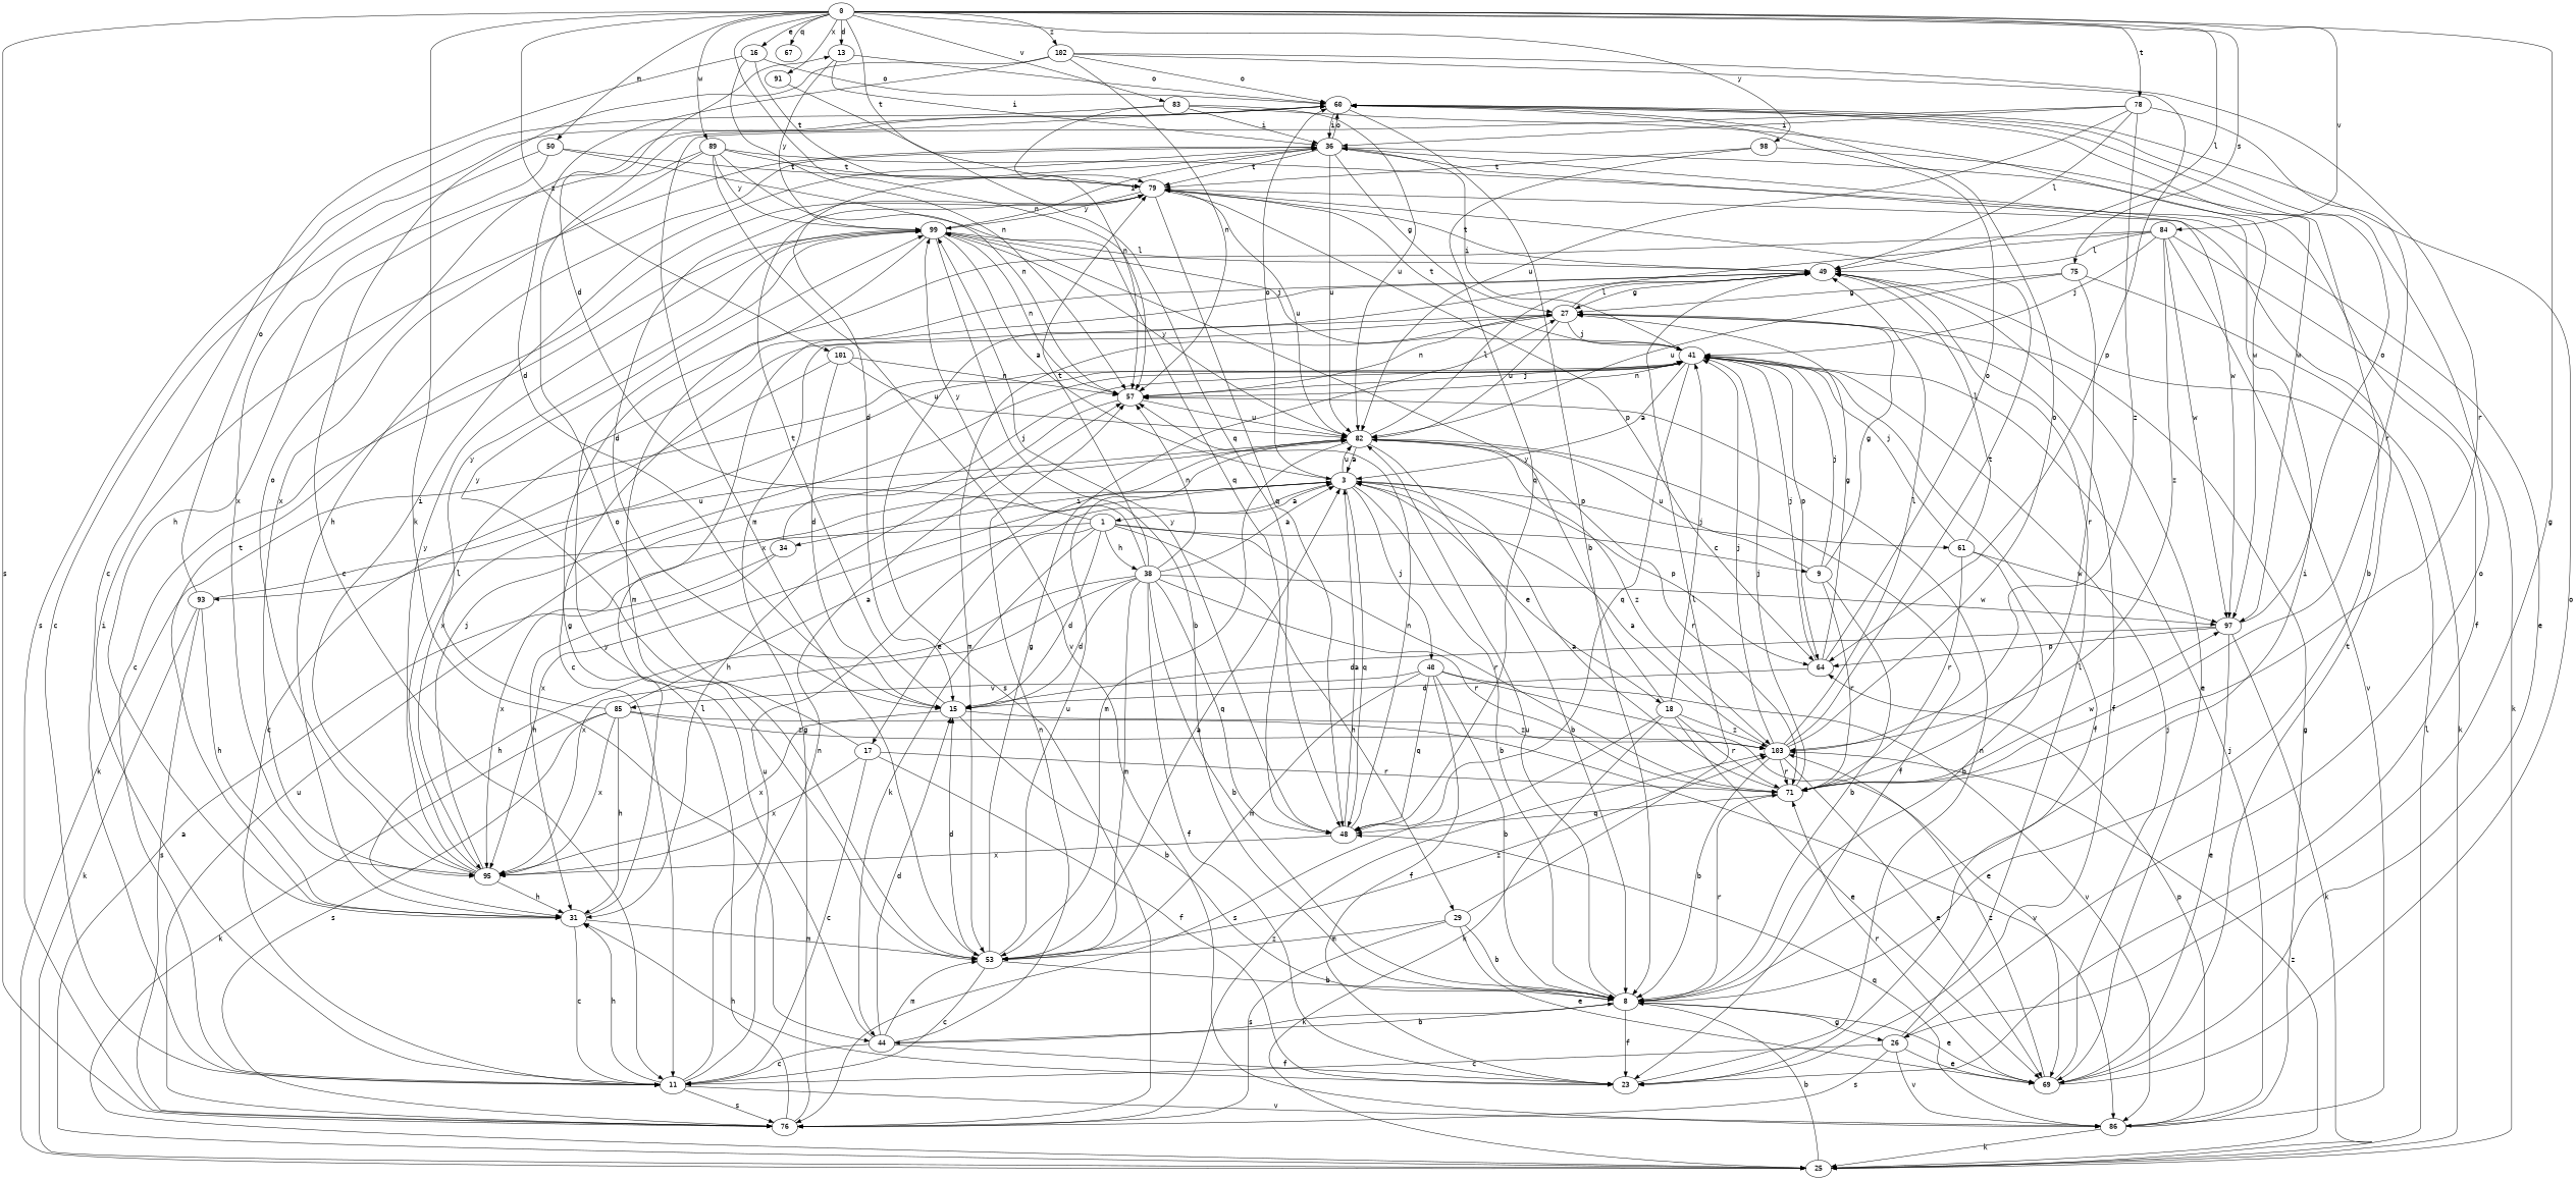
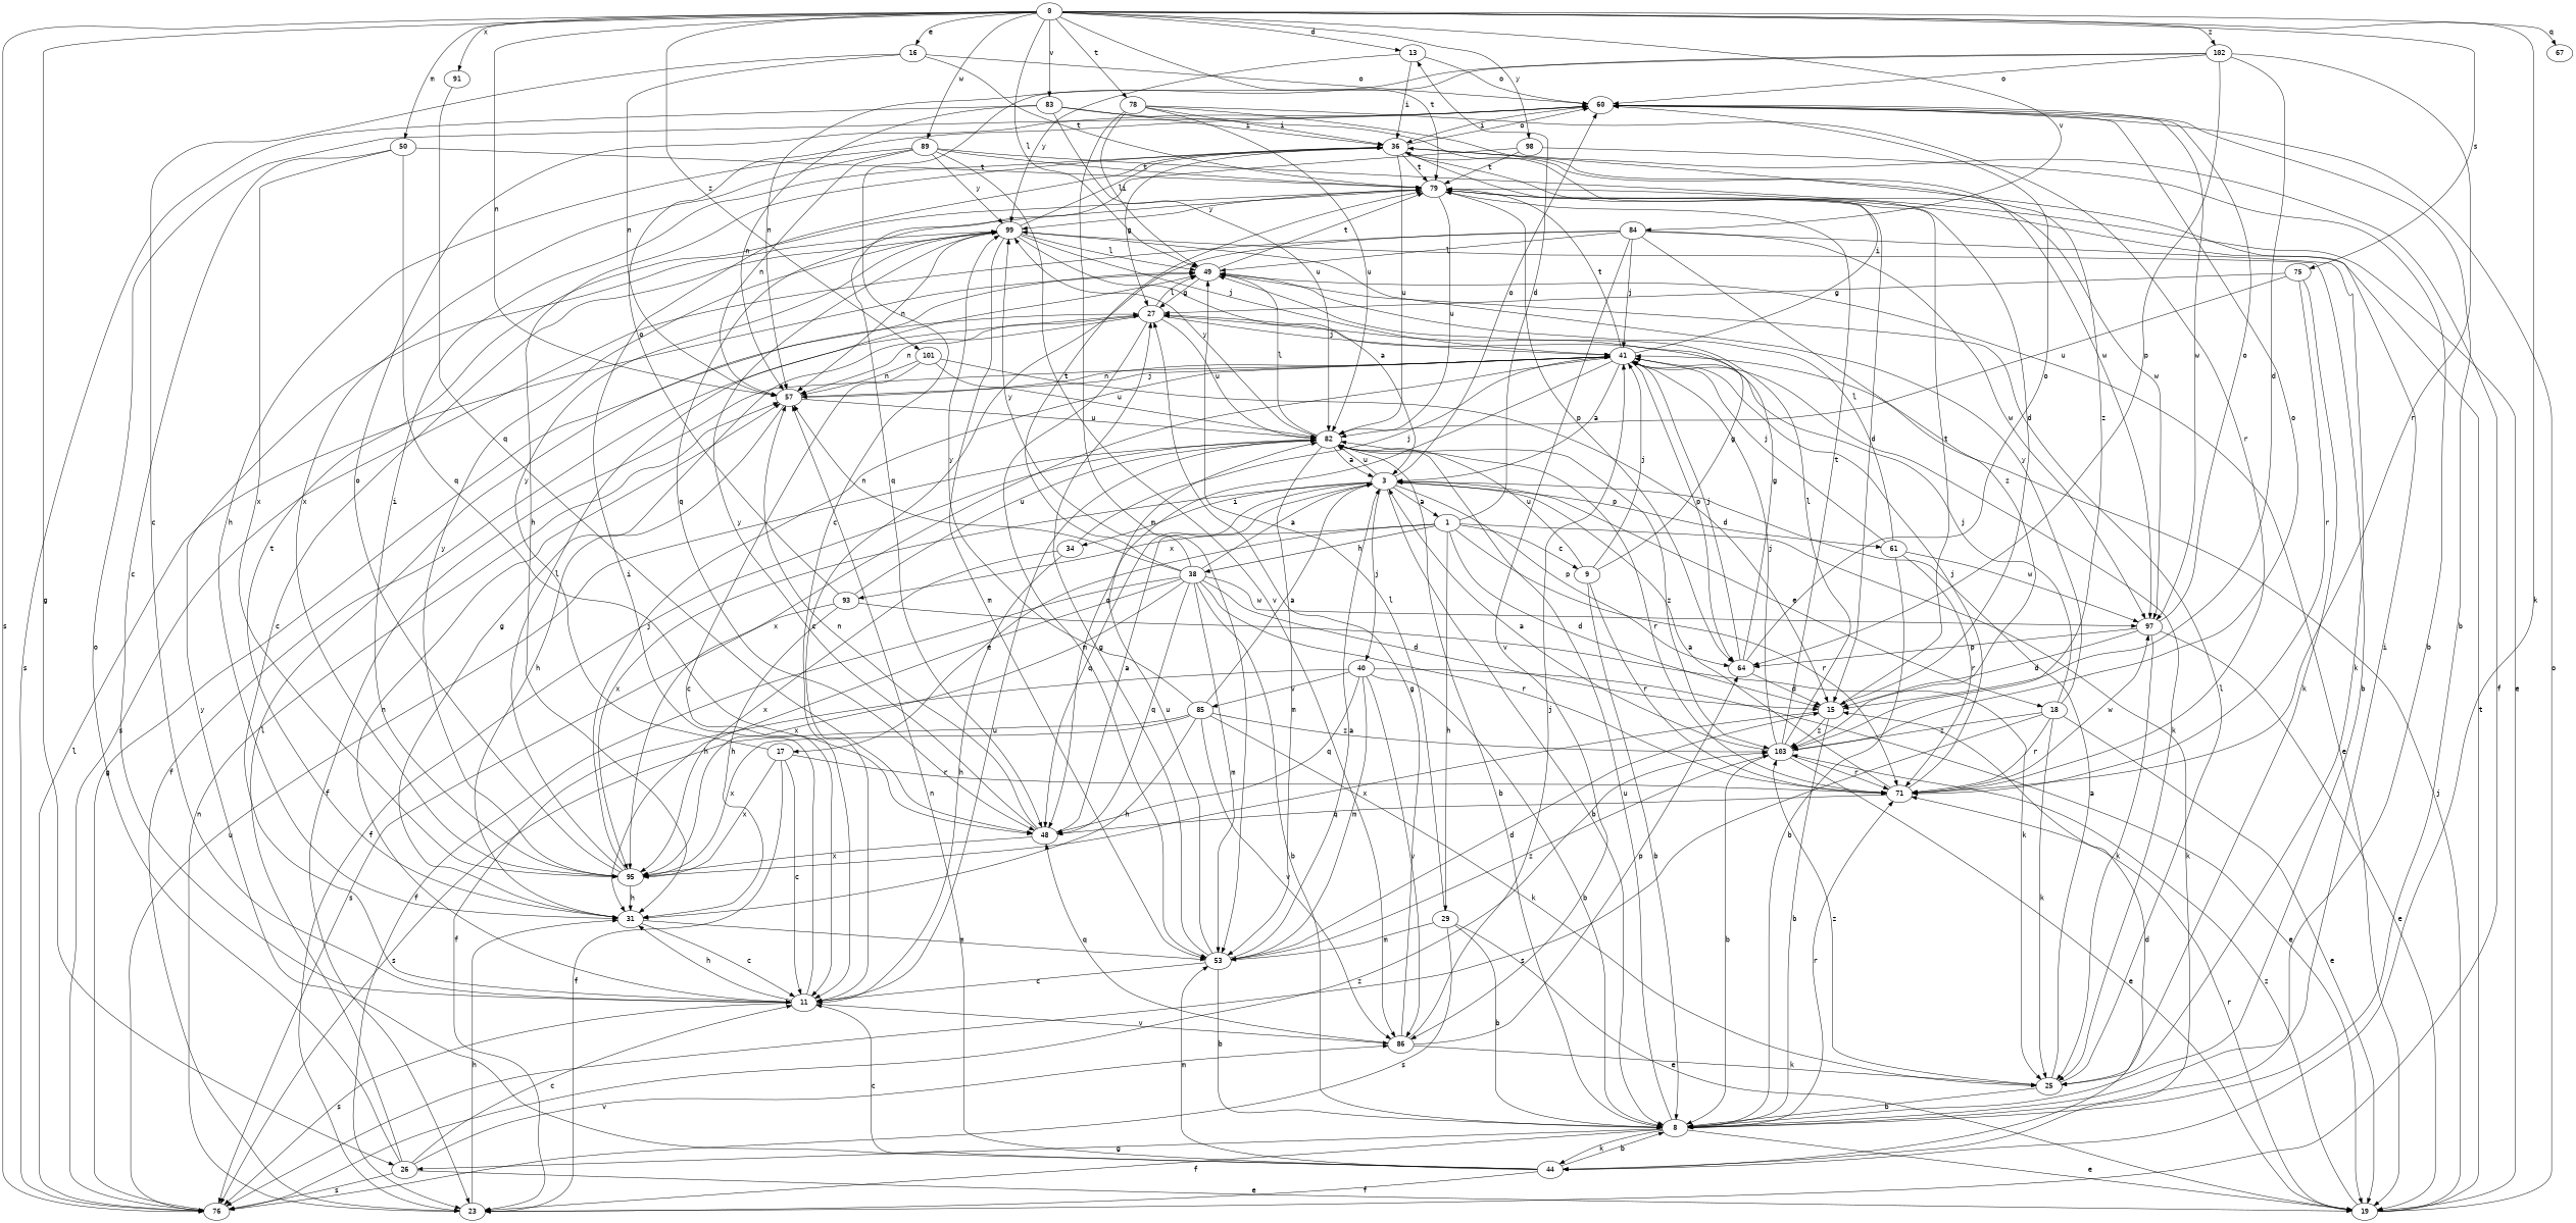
  strict digraph {
    fontname="DejaVu Sans Mono"
    node [fontname="DejaVu Sans Mono"]
    edge [fontname="DejaVu Sans Mono"]
    0
    13
    16
    26
    44
    49
    50
    57
    67
    75
    76
    78
    79
    83
    84
    89
    91
    98
    101
    102
    60
    36
    99
    11
-   19 [label=69]
+   19
    86
    15
    8
    23
    53
    27
    n32 [label=48]
    95
    82
    41
    31
    71
    n38 [label=25]
    103
    64
    n41 [label=97]
    1
    9
    17
    29
    n46 [label=38]
    93
    3
    85
    18
    34
    40
    61
    0 -> 13 [label=d]
    0 -> 16 [label=e]
    0 -> 26 [label=g]
    0 -> 44 [label=k]
    0 -> 49 [label=l]
    0 -> 50 [label=m]
    0 -> 57 [label=n]
    0 -> 67 [label=q]
    0 -> 75 [label=s]
    0 -> 76 [label=s]
    0 -> 78 [label=t]
    0 -> 79 [label=t]
    0 -> 83 [label=v]
    0 -> 84 [label=v]
    0 -> 89 [label=w]
    0 -> 91 [label=x]
    0 -> 98 [label=y]
    0 -> 101 [label=z]
    0 -> 102 [label=z]
    13 -> 60 [label=o]
    13 -> 36 [label=i]
    13 -> 99 [label=y]
    16 -> 57 [label=n]
    16 -> 79 [label=t]
    16 -> 60 [label=o]
    16 -> 11 [label=c]
    26 -> 49 [label=l]
    26 -> 76 [label=s]
    26 -> 60 [label=o]
    26 -> 11 [label=c]
    26 -> 19 [label=e]
    26 -> 86 [label=v]
    44 -> 57 [label=n]
    44 -> 99 [label=y]
    44 -> 11 [label=c]
    44 -> 15 [label=d]
    44 -> 8 [label=b]
    44 -> 23 [label=f]
    44 -> 53 [label=m]
    49 -> 79 [label=t]
    49 -> 19 [label=e]
    49 -> 27 [label=g]
    50 -> 79 [label=t]
    50 -> 11 [label=c]
    50 -> n32 [label=q]
    50 -> 95 [label=x]
    57 -> 82 [label=u]
    57 -> 41 [label=j]
    57 -> 31 [label=h]
    75 -> 27 [label=g]
    75 -> 82 [label=u]
    75 -> 71 [label=r]
    75 -> n38 [label=k]
    76 -> 49 [label=l]
    76 -> 27 [label=g]
    76 -> 82 [label=u]
    76 -> 103 [label=z]
    78 -> 49 [label=l]
    78 -> 36 [label=i]
    78 -> 53 [label=m]
    78 -> 82 [label=u]
    78 -> 71 [label=r]
    78 -> 103 [label=z]
    79 -> 99 [label=y]
    79 -> 15 [label=d]
    79 -> n32 [label=q]
    79 -> 82 [label=u]
    79 -> 64 [label=p]
    83 -> 57 [label=n]
    83 -> 76 [label=s]
    83 -> 36 [label=i]
    83 -> 82 [label=u]
    83 -> n41 [label=w]
    84 -> 49 [label=l]
    84 -> 76 [label=s]
    84 -> 11 [label=c]
    84 -> 86 [label=v]
    84 -> 41 [label=j]
    84 -> n38 [label=k]
    84 -> 103 [label=z]
    84 -> n41 [label=w]
    89 -> 57 [label=n]
    89 -> 79 [label=t]
    89 -> 99 [label=y]
    89 -> 19 [label=e]
    89 -> 86 [label=v]
    89 -> 95 [label=x]
    89 -> 31 [label=h]
    91 -> n32 [label=q]
    98 -> 79 [label=t]
    98 -> 8 [label=b]
    98 -> n32 [label=q]
    101 -> 57 [label=n]
    101 -> 11 [label=c]
    101 -> 15 [label=d]
    101 -> 82 [label=u]
    102 -> 57 [label=n]
    102 -> 60 [label=o]
    102 -> 11 [label=c]
    102 -> 15 [label=d]
    102 -> 71 [label=r]
    102 -> 64 [label=p]
    60 -> 36 [label=i]
    60 -> 8 [label=b]
    60 -> n41 [label=w]
    36 -> 79 [label=t]
    36 -> 60 [label=o]
    36 -> 15 [label=d]
    36 -> 23 [label=f]
    36 -> 27 [label=g]
    36 -> 82 [label=u]
    36 -> 31 [label=h]
    36 -> n41 [label=w]
    99 -> 49 [label=l]
    99 -> 57 [label=n]
    99 -> 36 [label=i]
    99 -> 11 [label=c]
    99 -> 8 [label=b]
    99 -> 53 [label=m]
    99 -> 41 [label=j]
    99 -> 3 [label=a]
    11 -> 57 [label=n]
    11 -> 76 [label=s]
    11 -> 36 [label=i]
    11 -> 86 [label=v]
    11 -> 82 [label=u]
    11 -> 31 [label=h]
    19 -> 79 [label=t]
    19 -> 60 [label=o]
    19 -> 41 [label=j]
    19 -> 71 [label=r]
    19 -> 103 [label=z]
    86 -> 27 [label=g]
    86 -> n32 [label=q]
    86 -> 41 [label=j]
    86 -> n38 [label=k]
    86 -> 64 [label=p]
    15 -> 79 [label=t]
    15 -> 8 [label=b]
    15 -> 95 [label=x]
    15 -> 103 [label=z]
    8 -> 26 [label=g]
    8 -> 44 [label=k]
    8 -> 36 [label=i]
    8 -> 19 [label=e]
    8 -> 23 [label=f]
    8 -> 82 [label=u]
    8 -> 71 [label=r]
    23 -> 57 [label=n]
    23 -> 31 [label=h]
-   53 -> 60 [label=o]
    53 -> 11 [label=c]
    53 -> 15 [label=d]
    53 -> 8 [label=b]
    53 -> 27 [label=g]
    53 -> 82 [label=u]
    53 -> 103 [label=z]
    53 -> 3 [label=a]
    27 -> 49 [label=l]
    27 -> 57 [label=n]
    27 -> 23 [label=f]
    27 -> 53 [label=m]
    27 -> 82 [label=u]
    27 -> 41 [label=j]
    n32 -> 57 [label=n]
    n32 -> 99 [label=y]
    n32 -> 95 [label=x]
    n32 -> 3 [label=a]
    95 -> 49 [label=l]
    95 -> 60 [label=o]
    95 -> 36 [label=i]
    95 -> 99 [label=y]
    95 -> 41 [label=j]
    95 -> 31 [label=h]
    82 -> 49 [label=l]
    82 -> 99 [label=y]
    82 -> 8 [label=b]
    82 -> 23 [label=f]
    82 -> 53 [label=m]
    82 -> 71 [label=r]
    82 -> 103 [label=z]
    82 -> 3 [label=a]
    41 -> 57 [label=n]
    41 -> 79 [label=t]
    41 -> 36 [label=i]
    41 -> 23 [label=f]
    41 -> n32 [label=q]
    41 -> 95 [label=x]
    41 -> n38 [label=k]
    41 -> 64 [label=p]
    41 -> 3 [label=a]
    31 -> 79 [label=t]
    31 -> 11 [label=c]
    31 -> 53 [label=m]
    31 -> 27 [label=g]
    71 -> n32 [label=q]
    71 -> 41 [label=j]
    71 -> n41 [label=w]
    71 -> 3 [label=a]
    n38 -> 49 [label=l]
    n38 -> 8 [label=b]
    n38 -> 103 [label=z]
    n38 -> 3 [label=a]
    103 -> 49 [label=l]
    103 -> 79 [label=t]
    103 -> 60 [label=o]
    103 -> 19 [label=e]
    103 -> 8 [label=b]
    103 -> 41 [label=j]
    103 -> 71 [label=r]
    103 -> 3 [label=a]
    64 -> 60 [label=o]
    64 -> 15 [label=d]
    64 -> 27 [label=g]
    64 -> 41 [label=j]
    n41 -> 60 [label=o]
    n41 -> 19 [label=e]
    n41 -> 15 [label=d]
    n41 -> n38 [label=k]
    n41 -> 64 [label=p]
    1 -> 13 [label=d]
    1 -> 44 [label=k]
    1 -> 15 [label=d]
    1 -> 71 [label=r]
    1 -> 9 [label=c]
    1 -> 17 [label=e]
    1 -> 29 [label=h]
    1 -> n46 [label=h]
    1 -> 93 [label=x]
    9 -> 8 [label=b]
    9 -> 27 [label=g]
    9 -> 82 [label=u]
    9 -> 41 [label=j]
    9 -> 71 [label=r]
    17 -> 99 [label=y]
    17 -> 11 [label=c]
    17 -> 23 [label=f]
    17 -> 95 [label=x]
    17 -> 71 [label=r]
    29 -> 49 [label=l]
    29 -> 76 [label=s]
    29 -> 19 [label=e]
    29 -> 8 [label=b]
    29 -> 53 [label=m]
    n46 -> 57 [label=n]
    n46 -> 79 [label=t]
    n46 -> 99 [label=y]
    n46 -> 15 [label=d]
    n46 -> 8 [label=b]
    n46 -> 23 [label=f]
    n46 -> 53 [label=m]
    n46 -> n32 [label=q]
    n46 -> 95 [label=x]
    n46 -> 31 [label=h]
    n46 -> 71 [label=r]
    n46 -> n41 [label=w]
    n46 -> 3 [label=a]
    93 -> 76 [label=s]
    93 -> 60 [label=o]
    93 -> 82 [label=u]
    93 -> 31 [label=h]
    93 -> n38 [label=k]
    3 -> 60 [label=o]
    3 -> 8 [label=b]
    3 -> n32 [label=q]
    3 -> 95 [label=x]
    3 -> 82 [label=u]
    3 -> 64 [label=p]
    3 -> 1 [label=a]
    3 -> 18 [label=e]
    3 -> 34 [label=i]
    3 -> 40 [label=j]
    3 -> 61 [label=p]
    85 -> 76 [label=s]
    85 -> 99 [label=y]
    85 -> 86 [label=v]
    85 -> 95 [label=x]
    85 -> 31 [label=h]
    85 -> n38 [label=k]
    85 -> 103 [label=z]
    85 -> 3 [label=a]
    18 -> 76 [label=s]
    18 -> 99 [label=y]
    18 -> 19 [label=e]
    18 -> 41 [label=j]
    18 -> 71 [label=r]
    18 -> n38 [label=k]
    18 -> 103 [label=z]
    34 -> 95 [label=x]
    34 -> 41 [label=j]
-   34 -> 31 [label=h]
+   34 -> 11 [label=h]
    40 -> 19 [label=e]
    40 -> 86 [label=v]
    40 -> 8 [label=b]
    40 -> 23 [label=f]
    40 -> 53 [label=m]
    40 -> n32 [label=q]
    40 -> 85 [label=v]
    61 -> 49 [label=l]
    61 -> 8 [label=b]
    61 -> 41 [label=j]
    61 -> 71 [label=r]
    61 -> n41 [label=w]
  }
